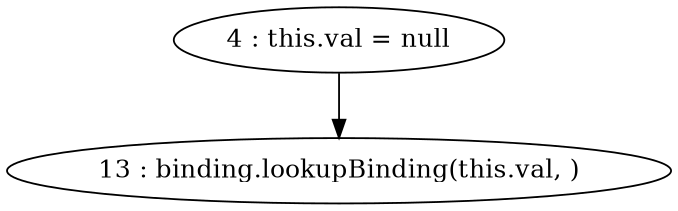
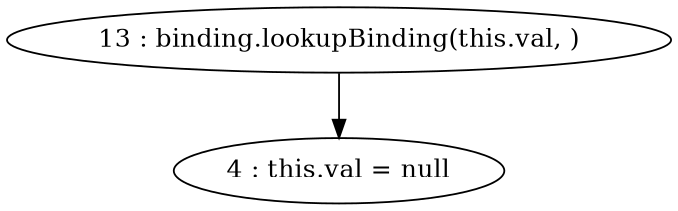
  digraph {
    "4 : this.val = null"
    "13 : binding.lookupBinding(this.val, )"
-   "4 : this.val = null" -> "13 : binding.lookupBinding(this.val, )"
+   "13 : binding.lookupBinding(this.val, )" -> "4 : this.val = null"
  }
